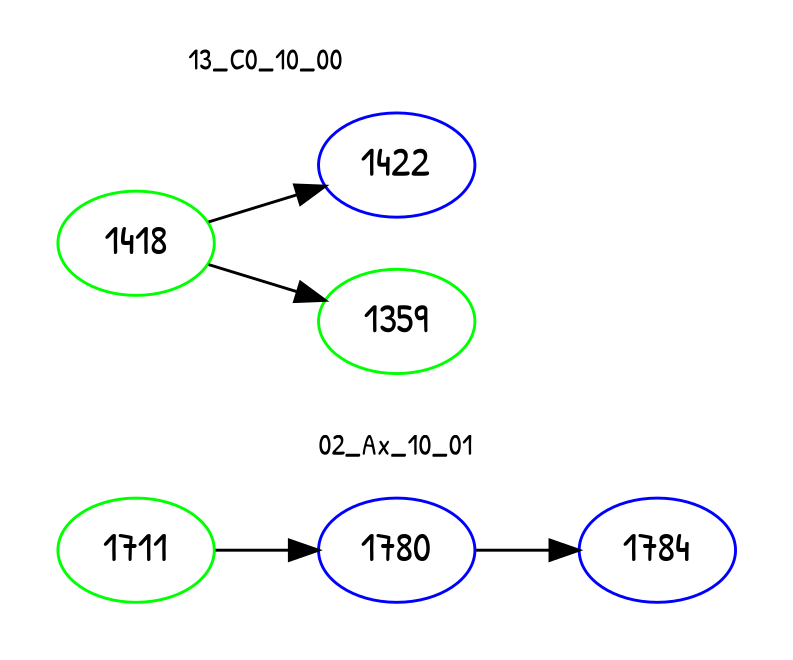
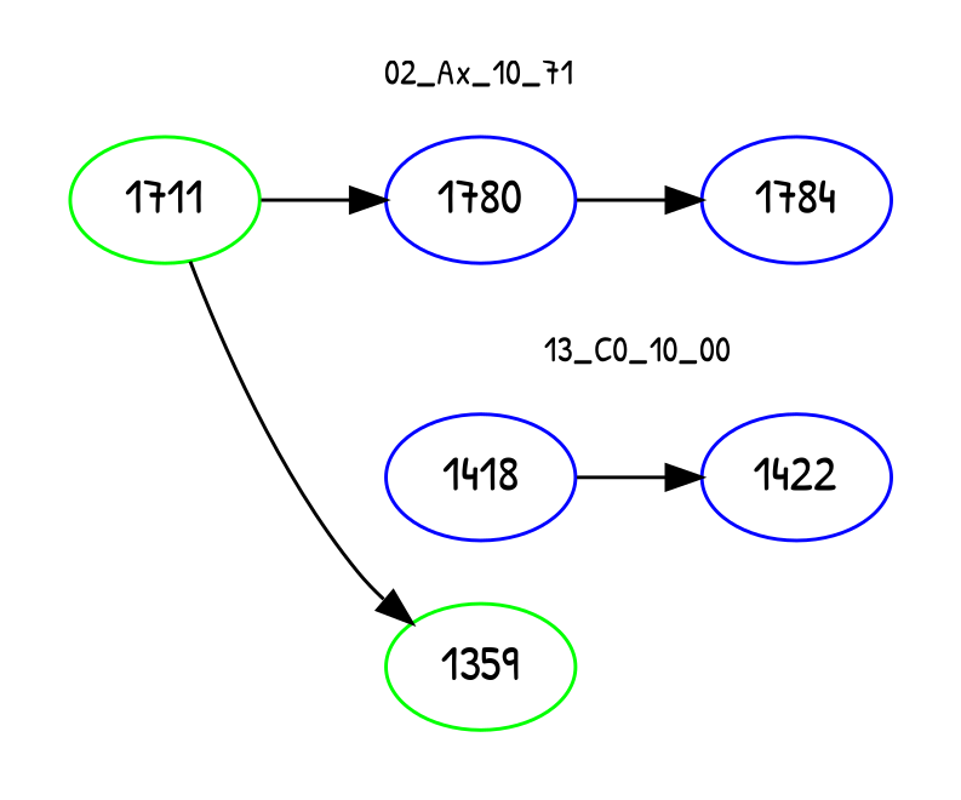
  digraph {
    fontname="Patrick Hand"
    rankdir=LR
    node [color=blue fontname="Patrick Hand"]
    edge [color=black fontname="Patrick Hand"]
    n1 [label=1780]
    n2 [color=green label=1711]
    n3 [label=1784]
-   n4 [color=green label=1418]
+   n4 [label=1418]
    n5 [color=green label=1359]
    n6 [label=1422]
    subgraph cluster_1 {
      color=white
      fontsize=10
-     label="02_Ax_10_01"
+     label="02_Ax_10_71"
      n1
      n2
      n3
    }
    subgraph cluster_2 {
      color=white
      fontsize=10
      label="13_C0_10_00"
      n4
      n5
      n6
    }
    n1 -> n3
    n2 -> n1
-   n4 -> n5
+   n2 -> n5
    n4 -> n6
  }
